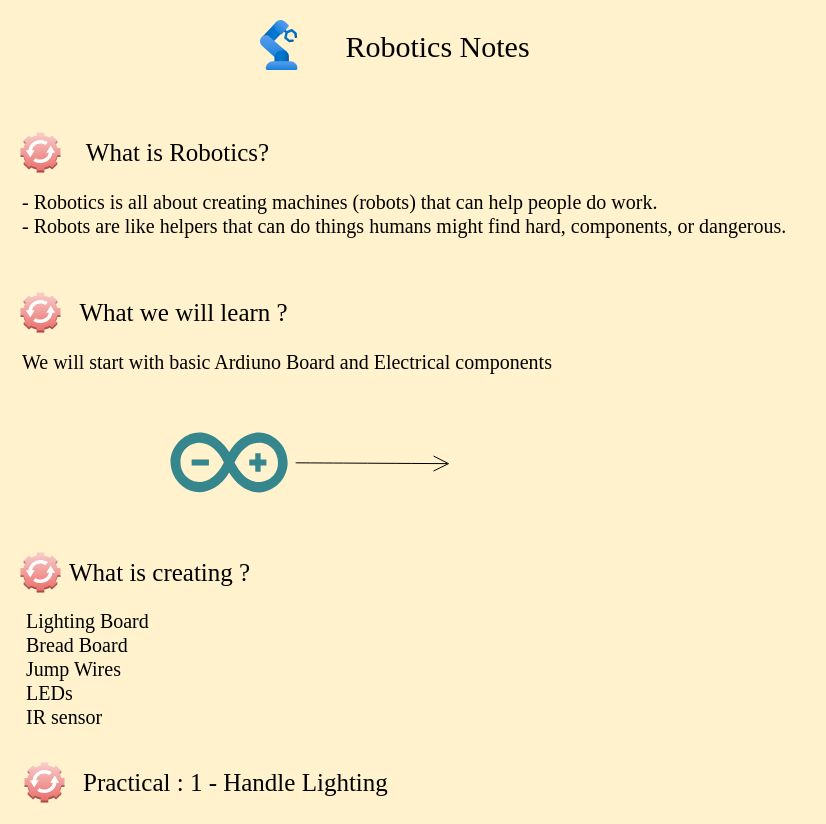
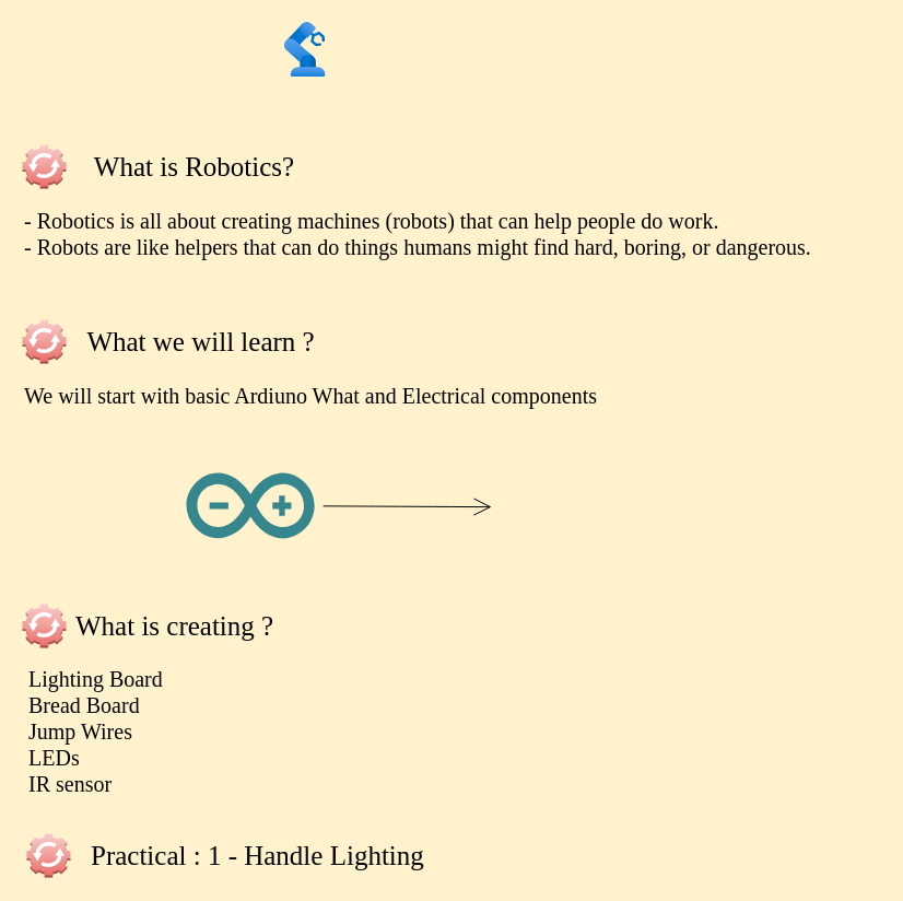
  <mxCell id="0" />
  <mxCell id="1" parent="0" />
- <mxCell id="2" value="Robotics Notes" style="text;html=1;align=center;verticalAlign=middle;resizable=0;points=[];autosize=1;strokeColor=none;fillColor=none;fontSize=30;fontFamily=Comic Sans MS;" vertex="1" parent="1"><mxGeometry x="320" y="22" width="233" height="48" as="geometry" /></mxCell>
  <mxCell id="3" value="&lt;div style=&quot;font-size: 25px;&quot;&gt;What is Robotics?&lt;/div&gt;" style="text;html=1;align=center;verticalAlign=middle;resizable=0;points=[];autosize=1;strokeColor=none;fillColor=none;fontSize=25;fontFamily=Comic Sans MS;" vertex="1" parent="1"><mxGeometry x="56.56" y="132" width="240" height="40" as="geometry" /></mxCell>
  <mxCell id="4" value="" style="image;aspect=fixed;html=1;points=[];align=center;fontSize=12;image=img/lib/azure2/other/Defender_Industrial_Robot.svg;fontFamily=Architects Daughter;fontSource=https%3A%2F%2Ffonts.googleapis.com%2Fcss%3Ffamily%3DArchitects%2BDaughter;" vertex="1" parent="1"><mxGeometry x="260" y="20" width="37.56" height="50" as="geometry" /></mxCell>
  <mxCell id="5" value="" style="outlineConnect=0;dashed=0;verticalLabelPosition=bottom;verticalAlign=top;align=center;html=1;shape=mxgraph.aws3.automation;fillColor=#f8cecc;gradientColor=#ea6b66;fontFamily=Architects Daughter;fontSource=https%3A%2F%2Ffonts.googleapis.com%2Fcss%3Ffamily%3DArchitects%2BDaughter;strokeColor=#b85450;" vertex="1" parent="1"><mxGeometry x="20" y="132" width="40" height="40" as="geometry" /></mxCell>
- <mxCell id="6" value="- Robotics is all about creating machines (robots) that can help people do work.&#10;- Robots are like helpers that can do things humans might find hard, components, or dangerous." style="text;whiteSpace=wrap;fontFamily=Comic Sans MS;fontSize=20;horizontal=1;" vertex="1" parent="1"><mxGeometry x="20" y="183" width="780" height="120" as="geometry" /></mxCell>
+ <mxCell id="6" value="- Robotics is all about creating machines (robots) that can help people do work.&#10;- Robots are like helpers that can do things humans might find hard, boring, or dangerous." style="text;whiteSpace=wrap;fontFamily=Comic Sans MS;fontSize=20;horizontal=1;" vertex="1" parent="1"><mxGeometry x="20" y="183" width="780" height="120" as="geometry" /></mxCell>
  <mxCell id="7" value="&lt;div style=&quot;font-size: 25px;&quot;&gt;What is creating ?&lt;/div&gt;" style="text;html=1;align=left;verticalAlign=middle;resizable=0;points=[];autosize=1;strokeColor=none;fillColor=none;fontSize=25;fontFamily=Comic Sans MS;" vertex="1" parent="1"><mxGeometry x="66.56" y="552" width="290" height="40" as="geometry" /></mxCell>
  <mxCell id="8" value="&lt;div style=&quot;font-size: 25px;&quot;&gt;Practical : 1 - Handle Lighting&amp;nbsp;&lt;/div&gt;" style="text;html=1;align=left;verticalAlign=middle;resizable=0;points=[];autosize=1;strokeColor=none;fillColor=none;fontSize=25;fontFamily=Comic Sans MS;" vertex="1" parent="1"><mxGeometry x="80.56" y="762" width="370" height="40" as="geometry" /></mxCell>
  <mxCell id="9" value="" style="outlineConnect=0;dashed=0;verticalLabelPosition=bottom;verticalAlign=top;align=center;html=1;shape=mxgraph.aws3.automation;fillColor=#f8cecc;gradientColor=#ea6b66;fontFamily=Architects Daughter;fontSource=https%3A%2F%2Ffonts.googleapis.com%2Fcss%3Ffamily%3DArchitects%2BDaughter;strokeColor=#b85450;" vertex="1" parent="1"><mxGeometry x="20" y="552" width="40" height="40" as="geometry" /></mxCell>
  <mxCell id="10" value="" style="outlineConnect=0;dashed=0;verticalLabelPosition=bottom;verticalAlign=top;align=center;html=1;shape=mxgraph.aws3.automation;fillColor=#f8cecc;gradientColor=#ea6b66;fontFamily=Architects Daughter;fontSource=https%3A%2F%2Ffonts.googleapis.com%2Fcss%3Ffamily%3DArchitects%2BDaughter;strokeColor=#b85450;" vertex="1" parent="1"><mxGeometry x="24" y="762" width="40" height="40" as="geometry" /></mxCell>
  <mxCell id="11" value="Lighting Board&#10;Bread Board&#10;Jump Wires&#10;LEDs&#10;IR sensor&#10;&#10;" style="text;whiteSpace=wrap;fontFamily=Comic Sans MS;fontSize=20;horizontal=1;" vertex="1" parent="1"><mxGeometry x="24" y="602" width="780" height="120" as="geometry" /></mxCell>
  <mxCell id="12" value="" style="group" vertex="1" connectable="0" parent="1"><mxGeometry x="170" y="402" width="410.14" height="123" as="geometry" /></mxCell>
  <mxCell id="13" style="edgeStyle=none;curved=1;rounded=0;orthogonalLoop=1;jettySize=auto;html=1;fontFamily=Comic Sans MS;fontSource=https%3A%2F%2Ffonts.googleapis.com%2Fcss%3Ffamily%3DArchitects%2BDaughter;fontSize=20;fontColor=default;startSize=14;endArrow=open;endSize=14;sourcePerimeterSpacing=8;targetPerimeterSpacing=8;" edge="1" parent="12" source="14" target="15"><mxGeometry relative="1" as="geometry" /></mxCell>
  <mxCell id="14" value="" style="dashed=0;outlineConnect=0;html=1;align=center;labelPosition=center;verticalLabelPosition=bottom;verticalAlign=top;shape=mxgraph.weblogos.arduino;fillColor=#36868D;strokeColor=none;fontFamily=Comic Sans MS;fontSize=20;fontColor=default;" vertex="1" parent="12"><mxGeometry y="30" width="117.14" height="60" as="geometry" /></mxCell>
  <mxCell id="15" value="" style="shape=image;html=1;verticalAlign=top;verticalLabelPosition=bottom;labelBackgroundColor=#ffffff;imageAspect=0;aspect=fixed;image=https://cdn2.iconfinder.com/data/icons/electronic-13/480/3-electronic-arduino-chipset-icon-2-128.png;align=left;fontFamily=Comic Sans MS;fontSize=20;fontColor=default;fillColor=none;gradientColor=none;" vertex="1" parent="12"><mxGeometry x="287.14" width="123" height="123" as="geometry" /></mxCell>
  <mxCell id="16" value="&lt;div style=&quot;font-size: 25px;&quot;&gt;&amp;nbsp; What we will learn ?&lt;/div&gt;" style="text;html=1;align=center;verticalAlign=middle;resizable=0;points=[];autosize=1;strokeColor=none;fillColor=none;fontSize=25;fontFamily=Comic Sans MS;" vertex="1" parent="1"><mxGeometry x="41.56" y="292" width="270" height="40" as="geometry" /></mxCell>
  <mxCell id="17" value="" style="outlineConnect=0;dashed=0;verticalLabelPosition=bottom;verticalAlign=top;align=center;html=1;shape=mxgraph.aws3.automation;fillColor=#f8cecc;gradientColor=#ea6b66;fontFamily=Architects Daughter;fontSource=https%3A%2F%2Ffonts.googleapis.com%2Fcss%3Ffamily%3DArchitects%2BDaughter;strokeColor=#b85450;" vertex="1" parent="1"><mxGeometry x="20" y="292" width="40" height="40" as="geometry" /></mxCell>
- <mxCell id="18" value="We will start with basic Ardiuno Board and Electrical components" style="text;whiteSpace=wrap;fontFamily=Comic Sans MS;fontSize=20;horizontal=1;" vertex="1" parent="1"><mxGeometry x="20" y="343" width="780" height="120" as="geometry" /></mxCell>
+ <mxCell id="18" value="We will start with basic Ardiuno What and Electrical components" style="text;whiteSpace=wrap;fontFamily=Comic Sans MS;fontSize=20;horizontal=1;" vertex="1" parent="1"><mxGeometry x="20" y="343" width="780" height="120" as="geometry" /></mxCell>
